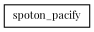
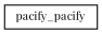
  digraph {
    rankdir=TB
    fontname="Playfair Display"
-   n1 [color=black fillcolor=white fontname="Playfair Display" fontsize=10 height=0.2 label=spoton_pacify shape=record style=filled width=0.4]
+   n1 [color=black fillcolor=white fontname="Playfair Display" fontsize=10 height=0.2 label=pacify_pacify shape=record style=filled width=0.4]
  }
